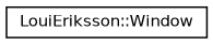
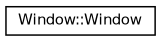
  digraph {
    rankdir=LR
-   n1 [color=black fillcolor=white fontname=Helvetica fontsize=10 height=0.2 label="LouiEriksson::Window" shape=record style=filled width=0.4]
+   n1 [color=black fillcolor=white fontname=Helvetica fontsize=10 height=0.2 label="Window::Window" shape=record style=filled width=0.4]
  }
